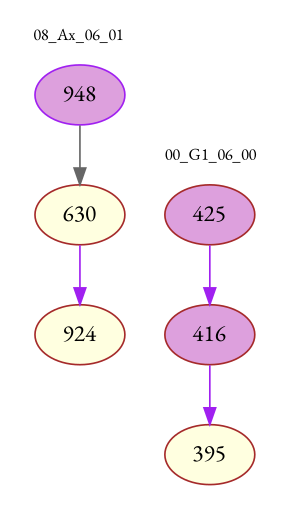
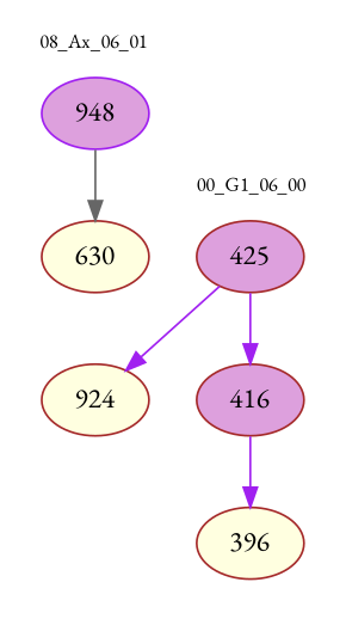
  digraph {
    fontname="EB Garamond"
    node [color=brown fillcolor=plum fontname="EB Garamond" style=filled]
    edge [color=purple fontname="EB Garamond"]
    n1 [color=purple label=948]
    n2 [fillcolor=lightyellow label=630]
    n3 [fillcolor=lightyellow label=924]
    n4 [label=425]
    n5 [label=416]
-   n6 [fillcolor=lightyellow label=395]
+   n6 [fillcolor=lightyellow label=396]
    subgraph cluster_1 {
      color=white
      fontsize=10
      label="08_Ax_06_01"
      n1
      n2
      n3
    }
    subgraph cluster_2 {
      color=white
      fontsize=10
      label="00_G1_06_00"
      n4
      n5
      n6
    }
    n1 -> n2 [color=gray40]
-   n2 -> n3
+   n4 -> n3
    n4 -> n5
    n5 -> n6
  }
